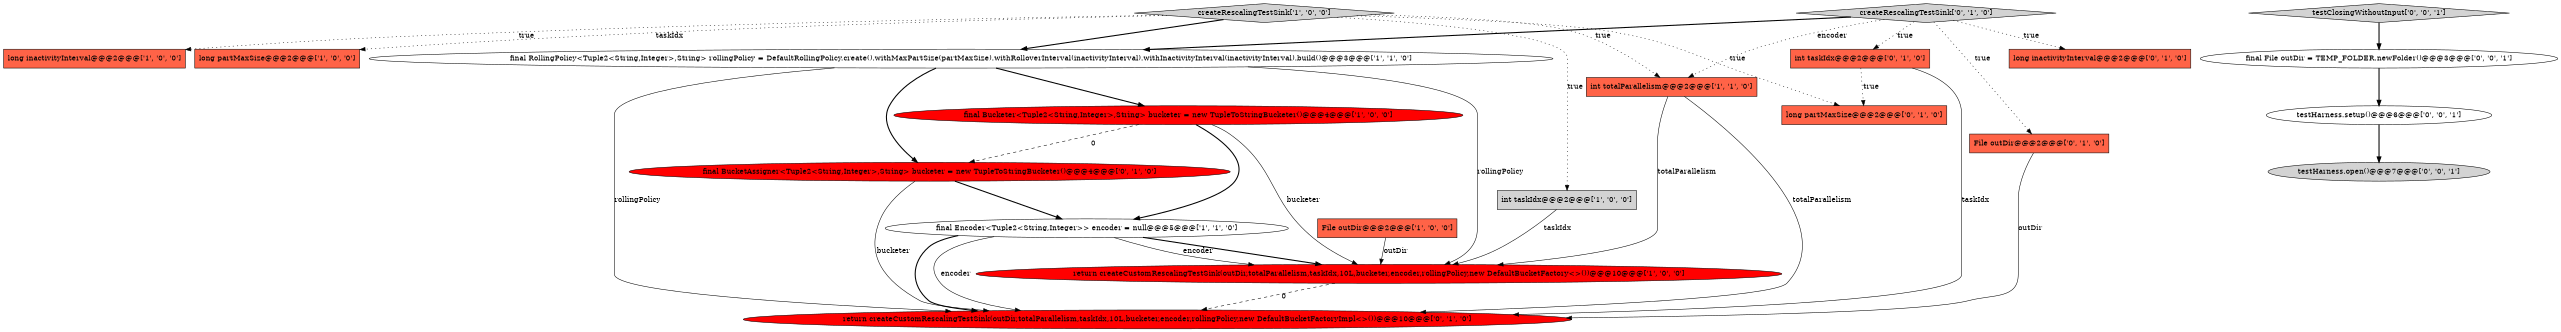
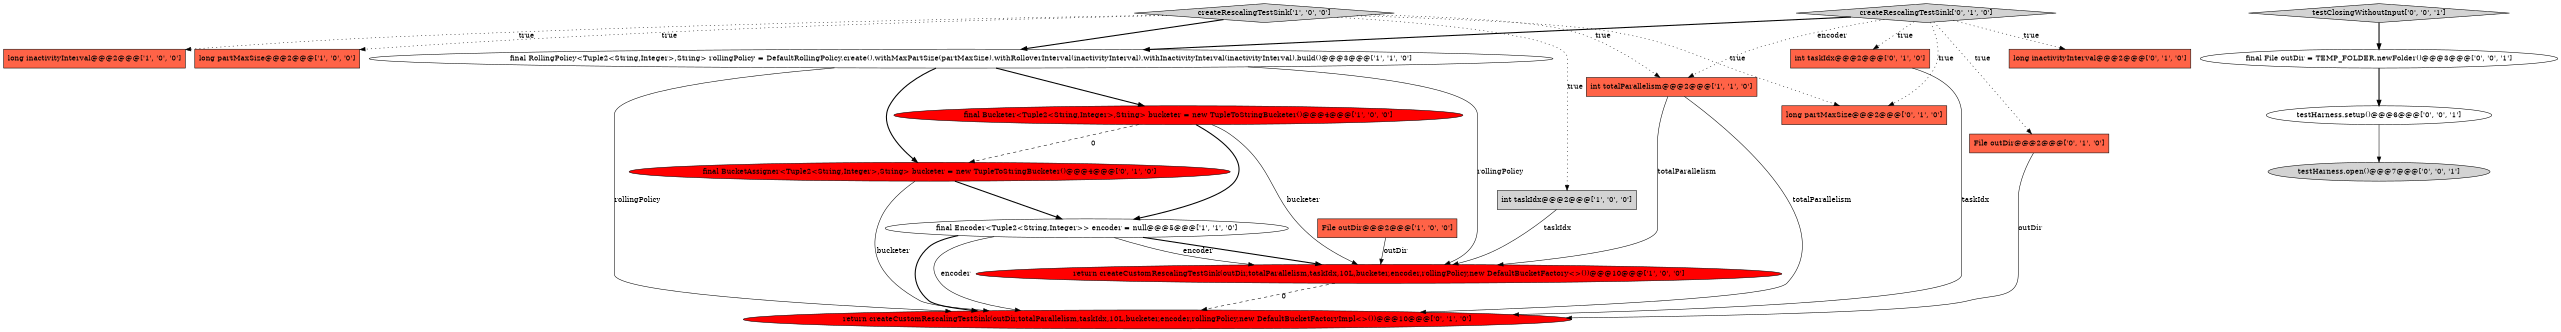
  digraph {
    node [fillcolor=tomato shape=box style=filled]
    edge [style=solid]
    n1 [fillcolor=lightgray label="createRescalingTestSink['1', '0', '0']" shape=diamond]
    n2 [label="long inactivityInterval@@@2@@@['1', '0', '0']"]
    n3 [label="long partMaxSize@@@2@@@['1', '0', '0']"]
    n4 [fillcolor=white label="final RollingPolicy<Tuple2<String,Integer>,String> rollingPolicy = DefaultRollingPolicy.create().withMaxPartSize(partMaxSize).withRolloverInterval(inactivityInterval).withInactivityInterval(inactivityInterval).build()@@@3@@@['1', '1', '0']" shape=ellipse]
    n5 [fillcolor=lightgray label="int taskIdx@@@2@@@['1', '0', '0']"]
    n6 [label="int totalParallelism@@@2@@@['1', '1', '0']"]
    n7 [label="long partMaxSize@@@2@@@['0', '1', '0']"]
    n8 [label="File outDir@@@2@@@['1', '0', '0']"]
    n9 [fillcolor=red label="return createCustomRescalingTestSink(outDir,totalParallelism,taskIdx,10L,bucketer,encoder,rollingPolicy,new DefaultBucketFactory<>())@@@10@@@['1', '0', '0']" shape=ellipse]
    n10 [fillcolor=red label="return createCustomRescalingTestSink(outDir,totalParallelism,taskIdx,10L,bucketer,encoder,rollingPolicy,new DefaultBucketFactoryImpl<>())@@@10@@@['0', '1', '0']" shape=ellipse]
    n11 [fillcolor=red label="final Bucketer<Tuple2<String,Integer>,String> bucketer = new TupleToStringBucketer()@@@4@@@['1', '0', '0']" shape=ellipse]
    n12 [fillcolor=red label="final BucketAssigner<Tuple2<String,Integer>,String> bucketer = new TupleToStringBucketer()@@@4@@@['0', '1', '0']" shape=ellipse]
    n13 [label="int taskIdx@@@2@@@['0', '1', '0']"]
    n14 [fillcolor=white label="final Encoder<Tuple2<String,Integer>> encoder = null@@@5@@@['1', '1', '0']" shape=ellipse]
    n15 [fillcolor=white label="final File outDir = TEMP_FOLDER.newFolder()@@@3@@@['0', '0', '1']" shape=ellipse]
    n16 [fillcolor=white label="testHarness.setup()@@@6@@@['0', '0', '1']" shape=ellipse]
    n17 [fillcolor=lightgray label="testHarness.open()@@@7@@@['0', '0', '1']" shape=ellipse]
    n18 [fillcolor=lightgray label="testClosingWithoutInput['0', '0', '1']" shape=diamond]
    n19 [fillcolor=lightgray label="createRescalingTestSink['0', '1', '0']" shape=diamond]
    n20 [label="File outDir@@@2@@@['0', '1', '0']"]
    n21 [label="long inactivityInterval@@@2@@@['0', '1', '0']"]
    n1 -> n2 [label=true style=dotted]
-   n1 -> n3 [label=taskIdx style=dotted]
+   n1 -> n3 [label=true style=dotted]
    n1 -> n4 [style=bold]
    n1 -> n5 [label=true style=dotted]
    n1 -> n6 [label=true style=dotted]
    n1 -> n7 [label=true style=dotted]
    n4 -> n9 [label=rollingPolicy]
    n4 -> n10 [label=rollingPolicy]
    n4 -> n11 [style=bold]
    n4 -> n12 [style=bold]
    n5 -> n9 [label=taskIdx]
    n6 -> n9 [label=totalParallelism]
    n6 -> n10 [label=totalParallelism]
    n8 -> n9 [label=outDir]
    n9 -> n10 [label=0 style=dashed]
    n11 -> n9 [label=bucketer]
    n11 -> n12 [label=0 style=dashed]
    n11 -> n14 [style=bold]
    n12 -> n10 [label=bucketer]
    n12 -> n14 [style=bold]
    n13 -> n10 [label=taskIdx]
    n14 -> n9 [style=bold]
    n14 -> n9 [label=encoder]
    n14 -> n10 [style=bold]
    n14 -> n10 [label=encoder]
    n15 -> n16 [style=bold]
-   n16 -> n17 [style=bold]
+   n16 -> n17
    n18 -> n15 [style=bold]
    n19 -> n4 [style=bold]
    n19 -> n6 [label=encoder style=dotted]
-   n13 -> n7 [label=true style=dotted]
+   n19 -> n7 [label=true style=dotted]
    n19 -> n13 [label=true style=dotted]
    n19 -> n20 [label=true style=dotted]
    n19 -> n21 [label=true style=dotted]
    n20 -> n10 [label=outDir]
  }
